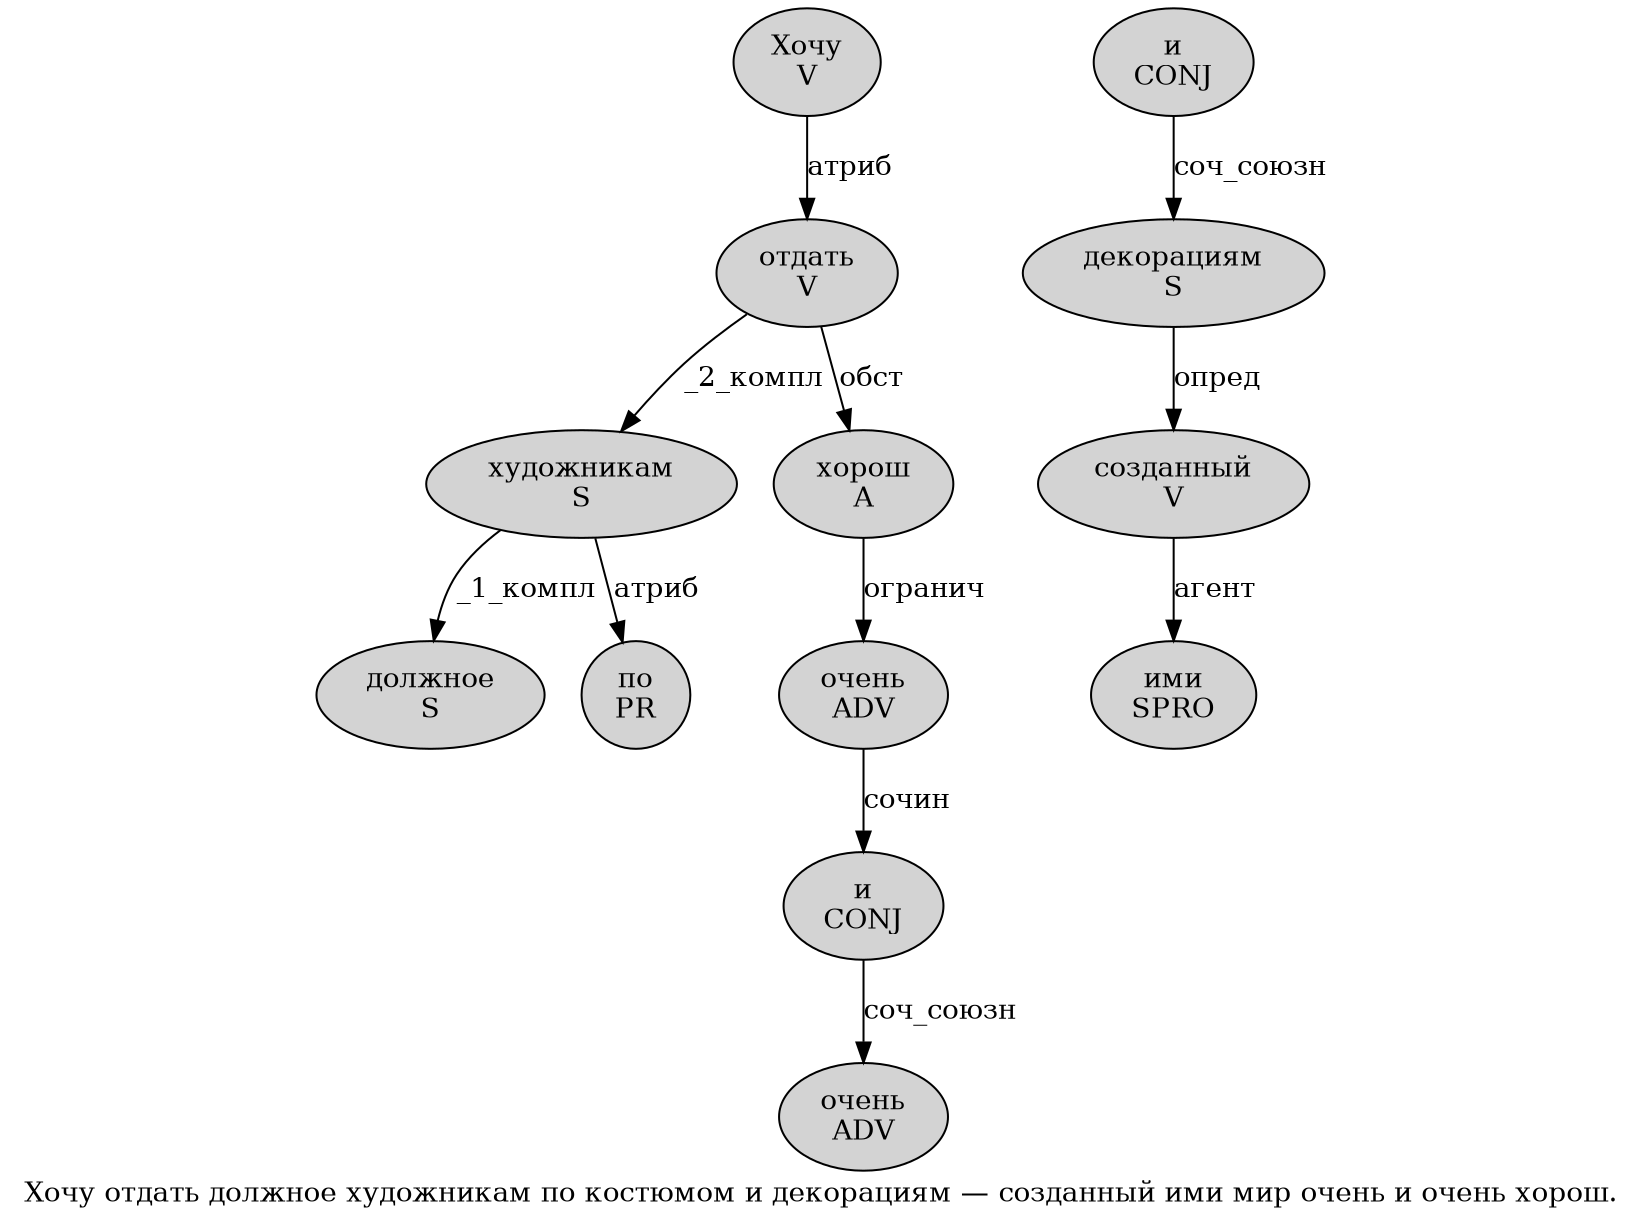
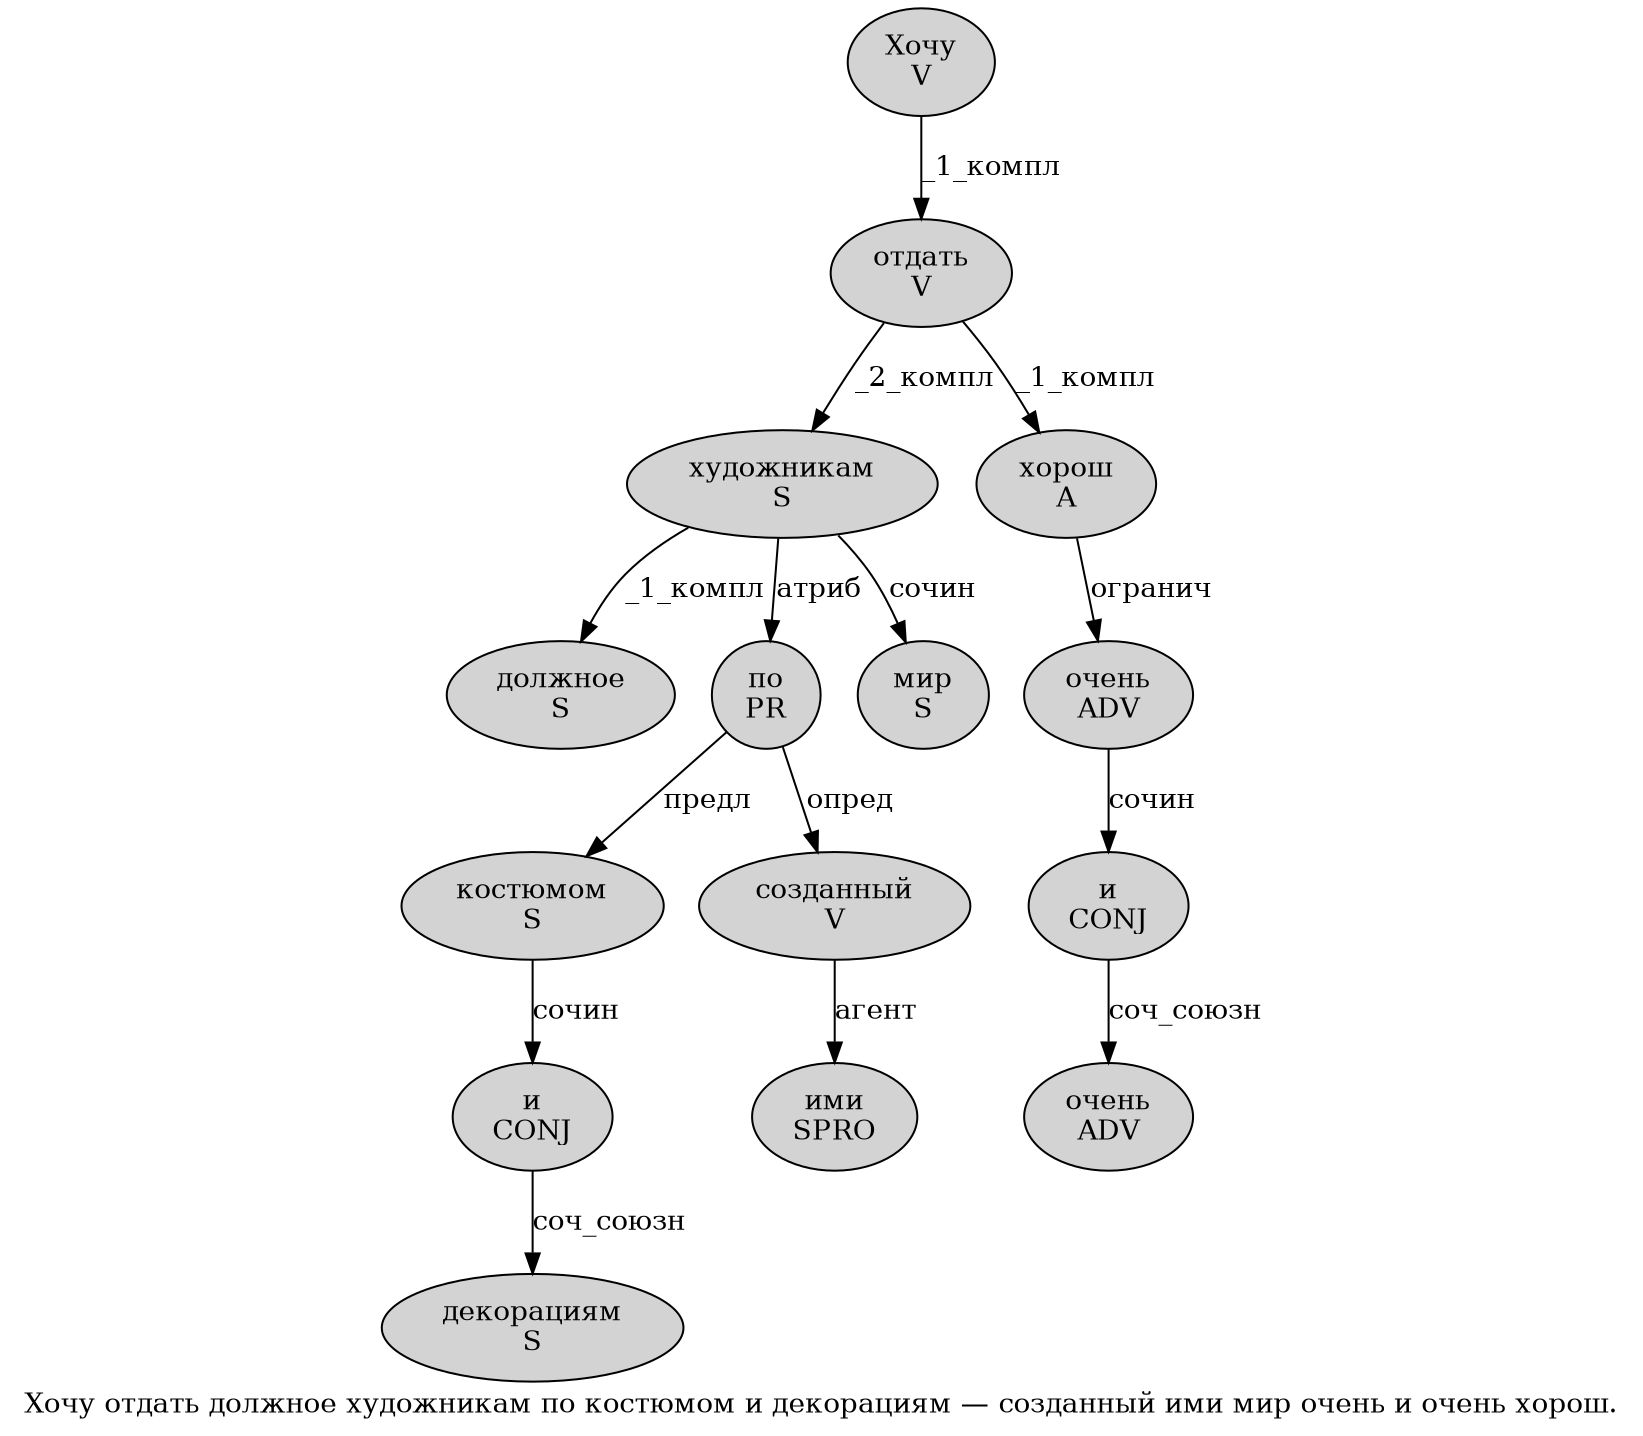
  digraph {
    label="Хочу отдать должное художникам по костюмом и декорациям — созданный ими мир очень и очень хорош."
    node [fillcolor=lightgray penwidth=1 shape=ellipse style=filled]
    n1 [label="Хочу\nV"]
    n2 [label="отдать\nV"]
    n3 [label="художникам\nS"]
    n4 [label="хорош\nA"]
    n5 [label="должное\nS"]
    n6 [label="по\nPR"]
+   n7 [label="мир\nS"]
    n8 [label="очень\nADV"]
+   n9 [label="костюмом\nS"]
    n10 [label="и\nCONJ"]
    n11 [label="декорациям\nS"]
    n12 [label="созданный\nV"]
    n13 [label="ими\nSPRO"]
    n14 [label="и\nCONJ"]
    n15 [label="очень\nADV"]
-   n1 -> n2 [label="атриб"]
+   n1 -> n2 [label="_1_компл"]
    n2 -> n3 [label="_2_компл"]
-   n2 -> n4 [label="обст"]
+   n2 -> n4 [label="_1_компл"]
    n3 -> n5 [label="_1_компл"]
    n3 -> n6 [label="атриб"]
+   n3 -> n7 [label="сочин"]
    n4 -> n8 [label="огранич"]
+   n6 -> n9 [label="предл"]
    n8 -> n14 [label="сочин"]
+   n9 -> n10 [label="сочин"]
    n10 -> n11 [label="соч_союзн"]
-   n11 -> n12 [label="опред"]
+   n6 -> n12 [label="опред"]
    n12 -> n13 [label="агент"]
    n14 -> n15 [label="соч_союзн"]
  }
